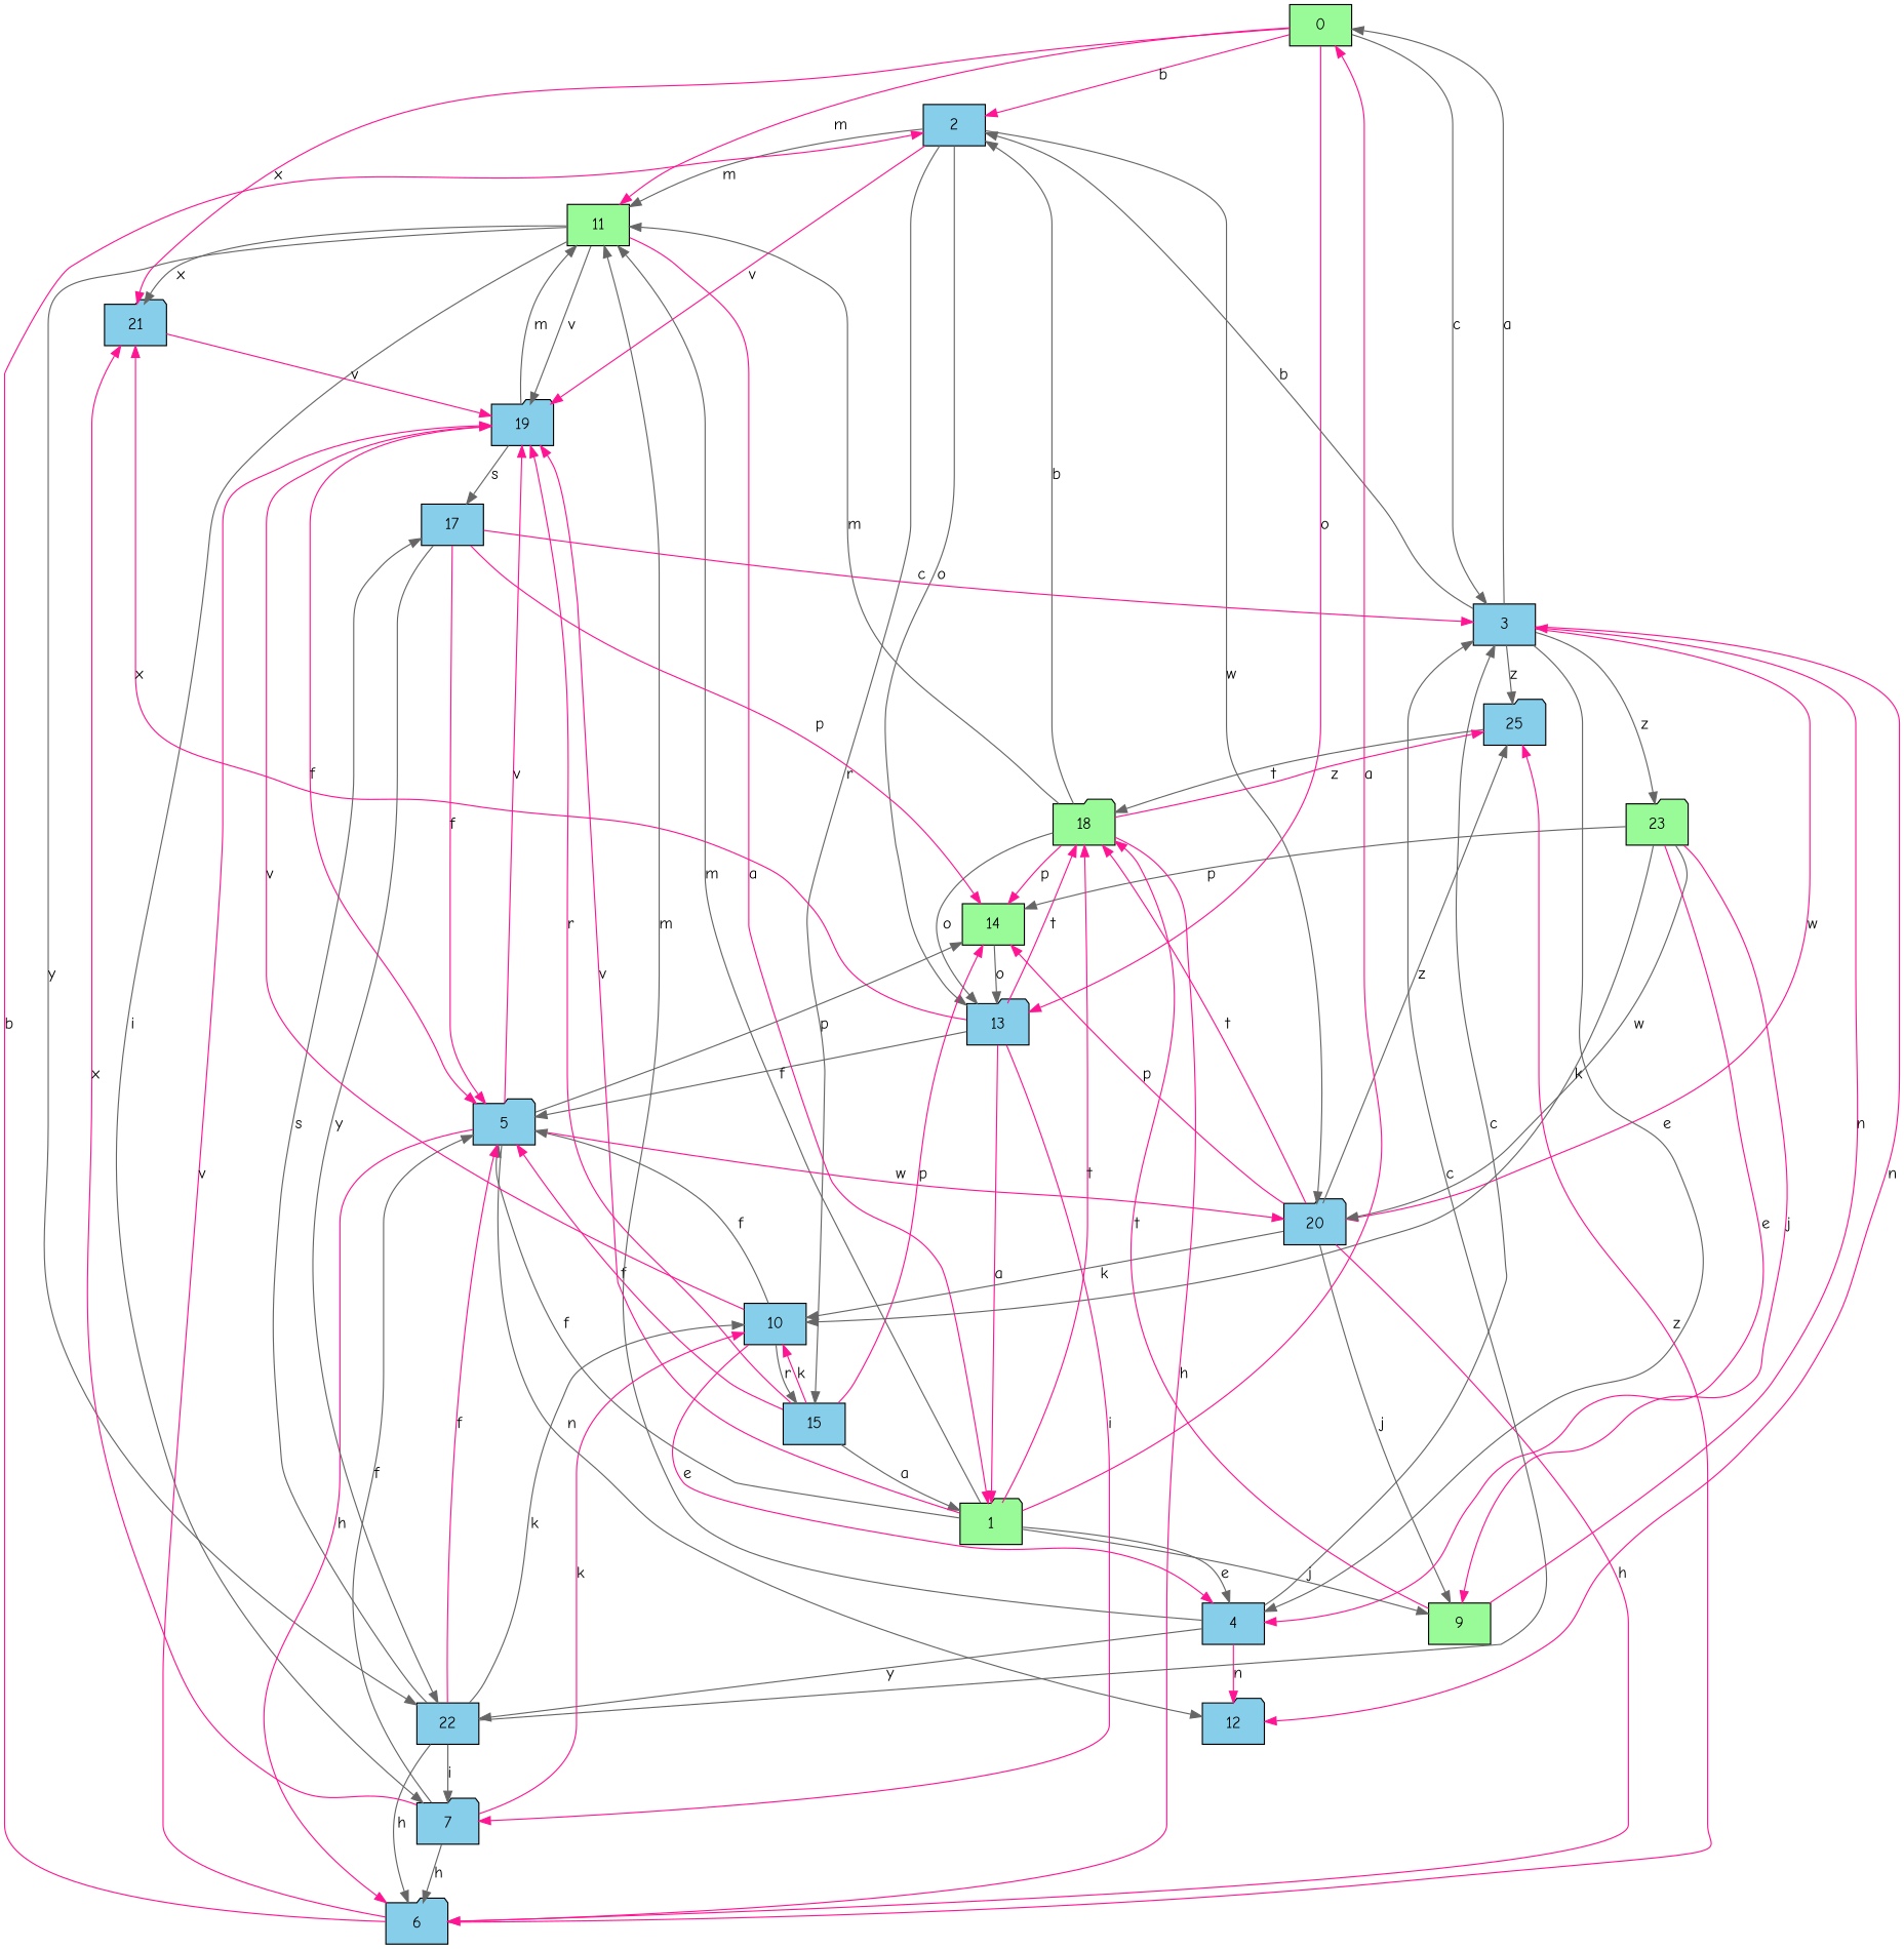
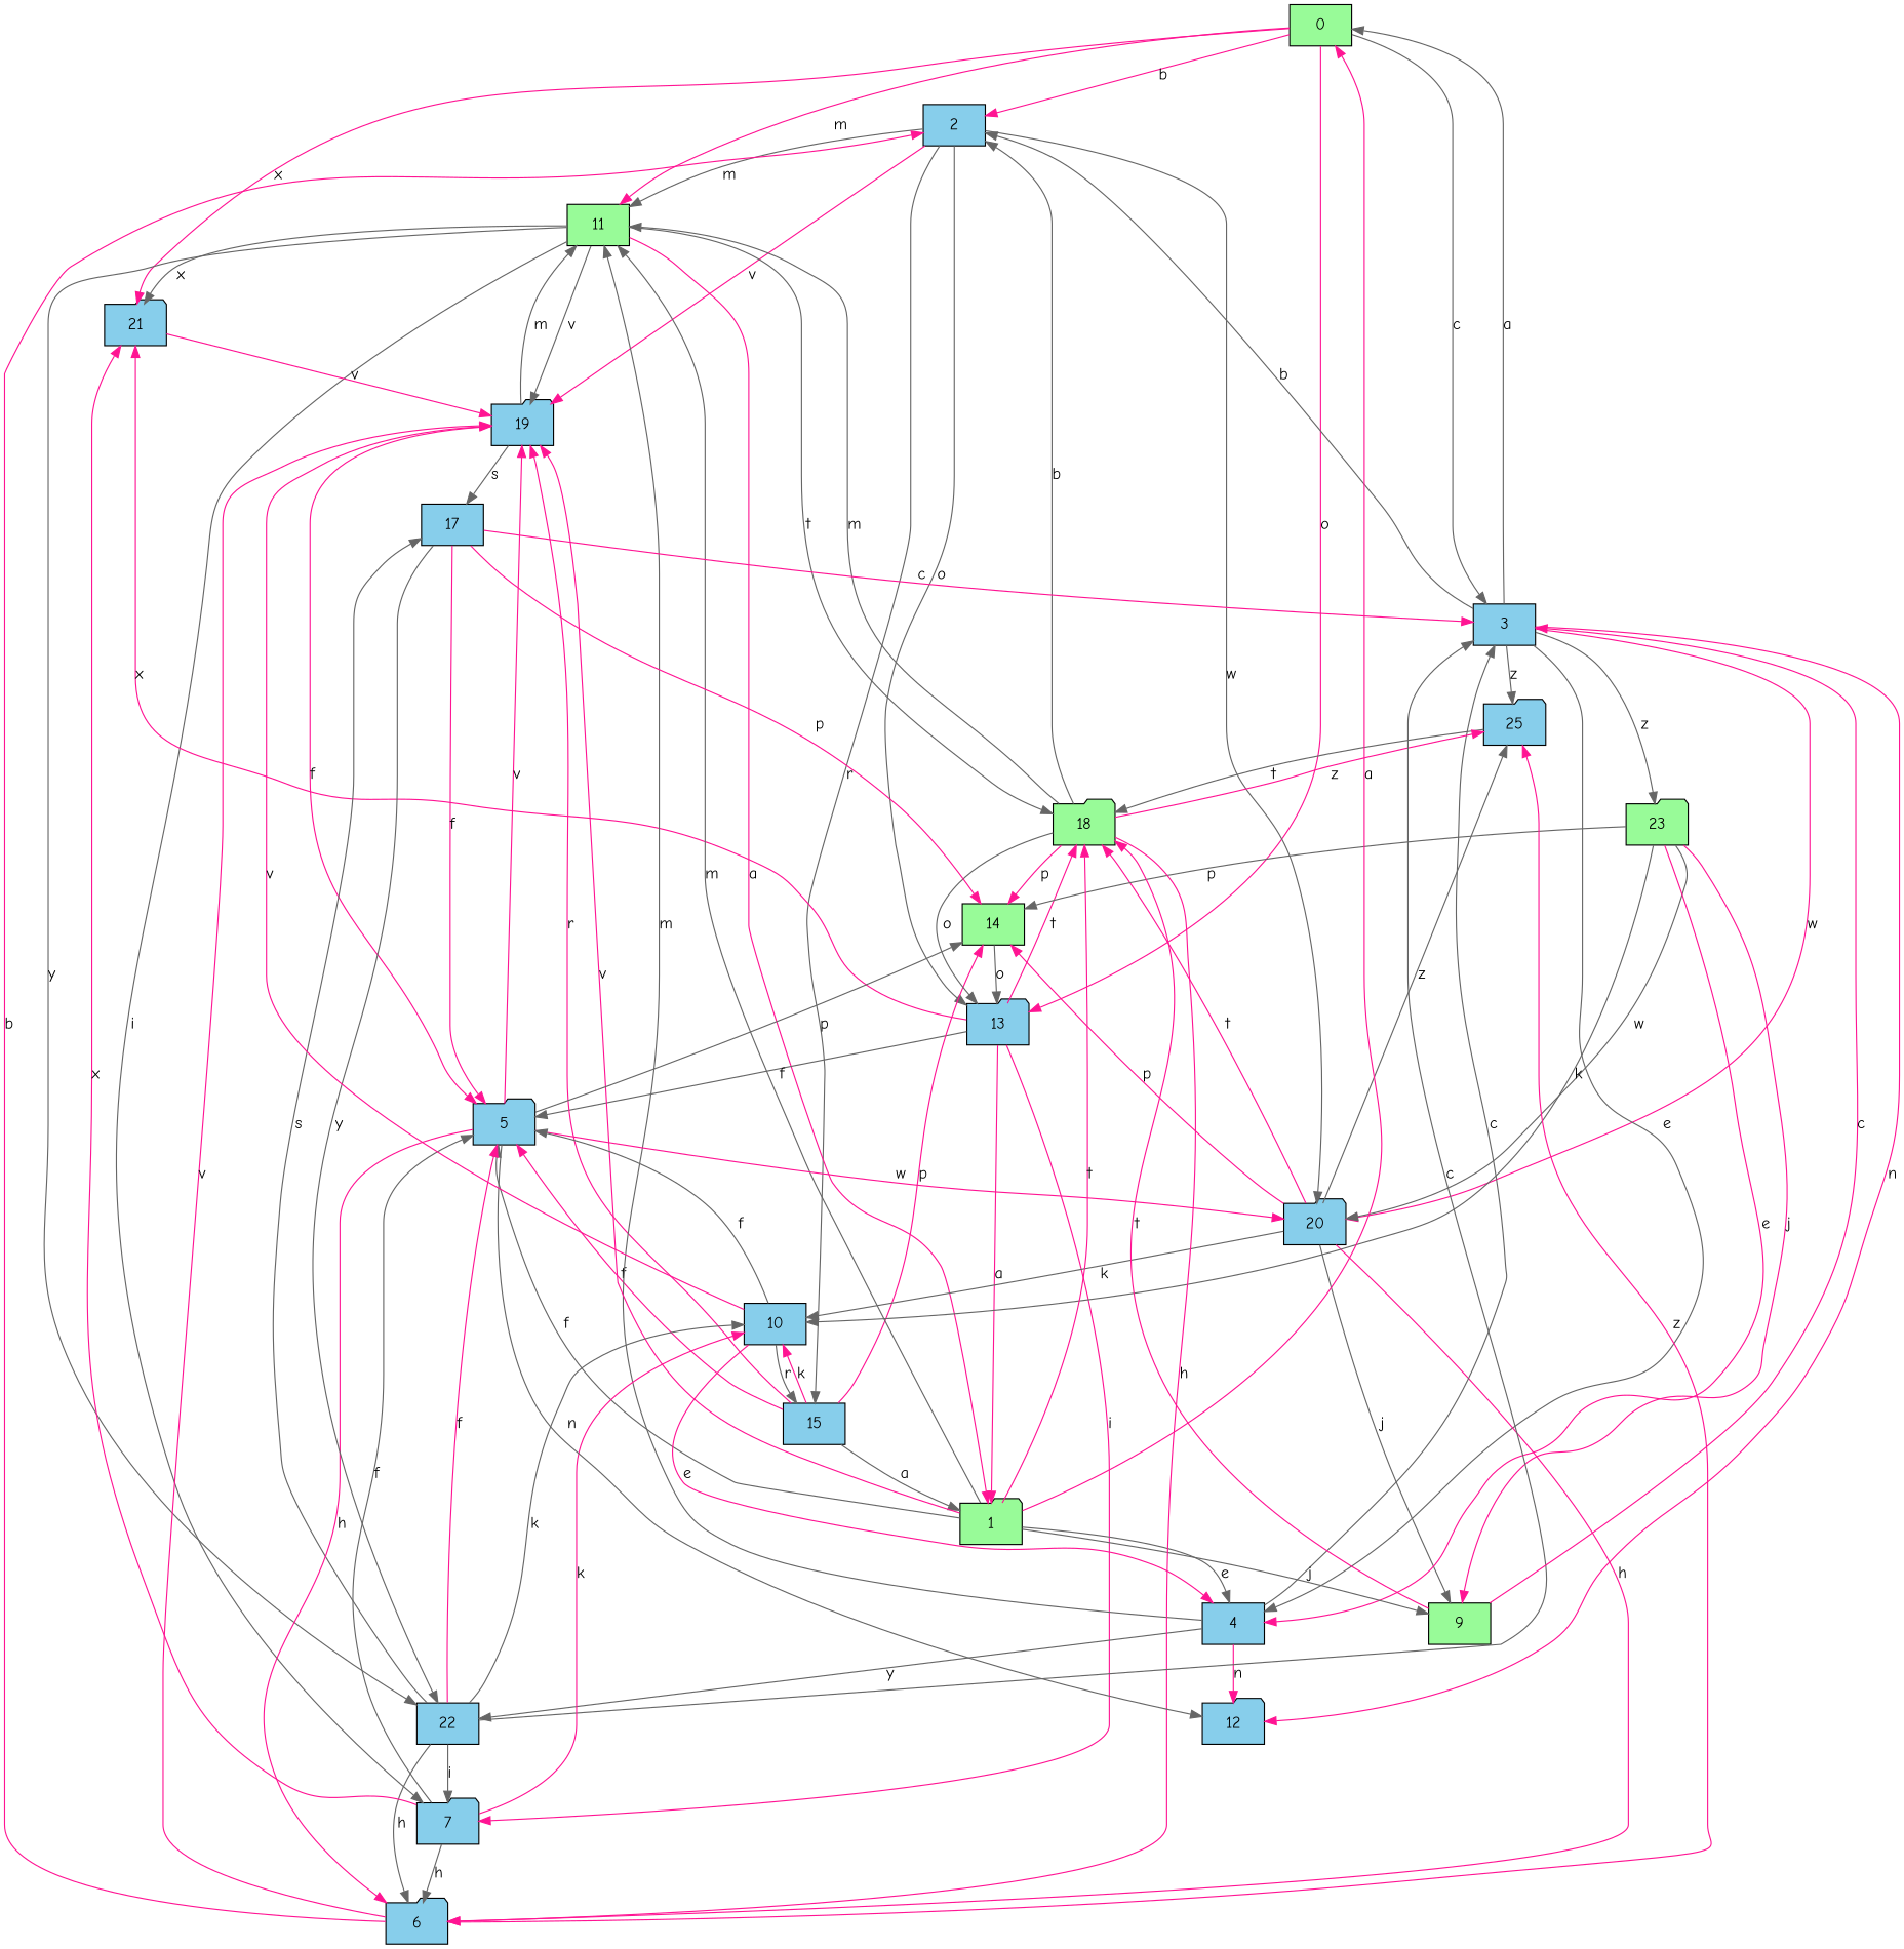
  strict digraph {
    fontname="Comic Neue"
    node [fillcolor=skyblue fontname="Comic Neue" shape=folder style=filled]
    edge [color=gray40 fontname="Comic Neue"]
    0 [fillcolor=palegreen shape=box]
    2 [shape=box]
    3 [shape=box]
    11 [fillcolor=palegreen shape=box]
    13
    21
    19
    15 [shape=box]
    20
    4 [shape=box]
    12
    23 [fillcolor=palegreen]
    25
    1 [fillcolor=palegreen]
    18 [fillcolor=palegreen]
    22 [shape=box]
    7
    5
    9 [fillcolor=palegreen shape=box]
    6
    14 [fillcolor=palegreen shape=box]
    17 [shape=box]
    10 [shape=box]
    0 -> 2 [color=deeppink label=b]
    0 -> 3 [label=c]
    0 -> 11 [color=deeppink label=m]
    0 -> 13 [color=deeppink label=o]
    0 -> 21 [color=deeppink label=x]
    2 -> 11 [label=m]
    2 -> 13 [label=o]
    2 -> 19 [color=deeppink label=v]
    2 -> 15 [label=r]
    2 -> 20 [label=w]
    3 -> 0 [label=a]
    3 -> 2 [label=b]
    3 -> 20 [color=deeppink label=w]
    3 -> 4 [label=e]
    3 -> 12 [color=deeppink label=n]
    3 -> 23 [label=z]
    3 -> 25 [label=z]
    11 -> 21 [label=x]
    11 -> 19 [label=v]
    11 -> 1 [color=deeppink label=a]
+   11 -> 18 [label=t]
    11 -> 22 [label=y]
    11 -> 7 [label=i]
    13 -> 21 [color=deeppink label=x]
    13 -> 1 [color=deeppink label=a]
    13 -> 18 [color=deeppink label=t]
    13 -> 7 [color=deeppink label=i]
    13 -> 5 [label=f]
    21 -> 19 [color=deeppink label=v]
    19 -> 11 [label=m]
    19 -> 5 [color=deeppink label=f]
    19 -> 17 [label=s]
    15 -> 19 [color=deeppink label=r]
    15 -> 1 [label=a]
    15 -> 5 [color=deeppink label=f]
    15 -> 14 [color=deeppink label=p]
    15 -> 10 [color=deeppink label=k]
    20 -> 25 [label=z]
    20 -> 18 [color=deeppink label=t]
    20 -> 9 [label=j]
    20 -> 6 [color=deeppink label=h]
    20 -> 14 [color=deeppink label=p]
    20 -> 10 [label=k]
    4 -> 3 [label=c]
    4 -> 11 [label=m]
    4 -> 12 [color=deeppink label=n]
    4 -> 22 [label=y]
    23 -> 20 [label=w]
    23 -> 4 [color=deeppink label=e]
    23 -> 9 [color=deeppink label=j]
    23 -> 14 [label=p]
    23 -> 10 [label=k]
    25 -> 18 [label=t]
    1 -> 0 [color=deeppink label=a]
    1 -> 11 [label=m]
    1 -> 19 [color=deeppink label=v]
    1 -> 4 [label=e]
    1 -> 18 [color=deeppink label=t]
    1 -> 5 [label=f]
    1 -> 9 [label=j]
    18 -> 2 [label=b]
    18 -> 11 [label=m]
    18 -> 13 [label=o]
    18 -> 25 [color=deeppink label=z]
    18 -> 6 [color=deeppink label=h]
    18 -> 14 [color=deeppink label=p]
    22 -> 3 [label=c]
    22 -> 7 [label=i]
    22 -> 5 [color=deeppink label=f]
    22 -> 6 [label=h]
    22 -> 17 [label=s]
    22 -> 10 [label=k]
    7 -> 21 [color=deeppink label=x]
    7 -> 5 [label=f]
    7 -> 6 [label=h]
    7 -> 10 [color=deeppink label=k]
    5 -> 19 [color=deeppink label=v]
    5 -> 20 [color=deeppink label=w]
    5 -> 12 [label=n]
    5 -> 6 [color=deeppink label=h]
    5 -> 14 [label=p]
-   9 -> 3 [color=deeppink label=n]
+   9 -> 3 [color=deeppink label=c]
    9 -> 18 [color=deeppink label=t]
    6 -> 2 [color=deeppink label=b]
    6 -> 19 [color=deeppink label=v]
    6 -> 25 [color=deeppink label=z]
    14 -> 13 [label=o]
    17 -> 3 [color=deeppink label=c]
    17 -> 22 [label=y]
    17 -> 5 [color=deeppink label=f]
    17 -> 14 [color=deeppink label=p]
    10 -> 19 [color=deeppink label=v]
    10 -> 15 [label=r]
    10 -> 4 [color=deeppink label=e]
    10 -> 5 [label=f]
  }
